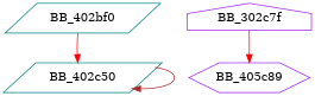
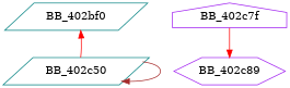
  digraph {
    node [color=teal shape=parallelogram]
    edge [color=red]
    BB_402bf0
    BB_402c50
-   BB_402c7f [color=purple shape=house label=BB_302c7f]
-   BB_402c89 [color=purple shape=hexagon label=BB_405c89]
-   BB_402bf0 -> BB_402c50
+   BB_402c7f [color=purple shape=house]
+   BB_402c89 [color=purple shape=hexagon]
+   BB_402c50 -> BB_402bf0
    BB_402c50 -> BB_402c50 [color=brown]
    BB_402c7f -> BB_402c89
  }
